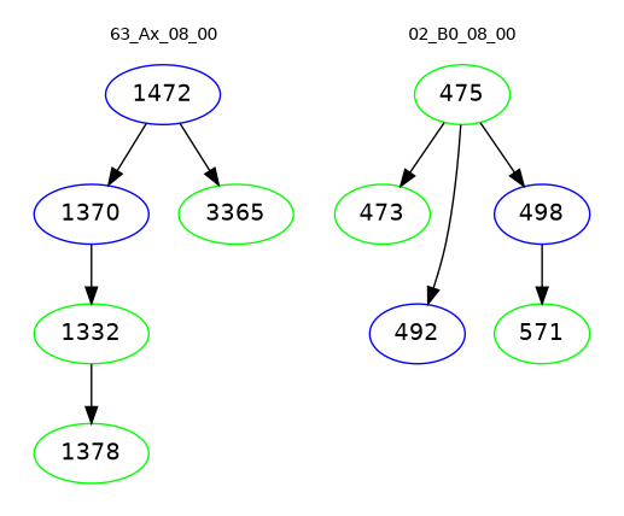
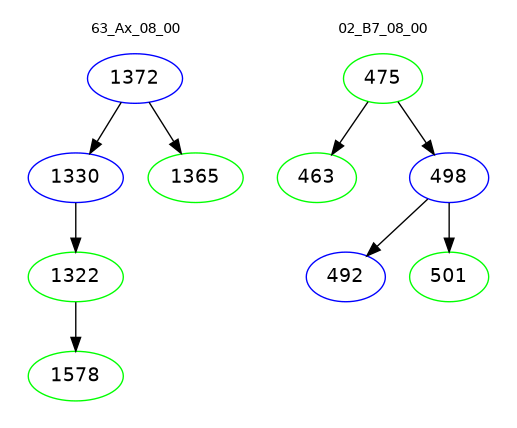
  digraph {
    fontname="DejaVu Sans"
    node [color=green fontname="DejaVu Sans"]
    edge [color=black fontname="DejaVu Sans"]
-   n1 [color=blue label=1472]
-   n2 [color=blue label=1370]
-   n3 [label=1378]
-   n4 [label=3365]
-   n5 [label=1332]
+   n1 [color=blue label=1372]
+   n2 [color=blue label=1330]
+   n3 [label=1578]
+   n4 [label=1365]
+   n5 [label=1322]
    n6 [label=475]
-   n7 [label=473]
+   n7 [label=463]
    n8 [color=blue label=492]
    n9 [color=blue label=498]
-   n10 [label=571]
+   n10 [label=501]
    subgraph cluster_1 {
      color=white
      fontsize=10
      label="63_Ax_08_00"
      n1
      n2
      n3
      n4
      n5
    }
    subgraph cluster_2 {
      color=white
      fontsize=10
-     label="02_B0_08_00"
+     label="02_B7_08_00"
      n6
      n7
      n8
      n9
      n10
    }
    n1 -> n2
    n1 -> n4
    n2 -> n5
    n5 -> n3
    n6 -> n7
-   n6 -> n8
+   n9 -> n8
    n6 -> n9
    n9 -> n10
  }
